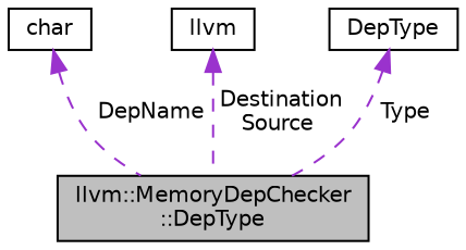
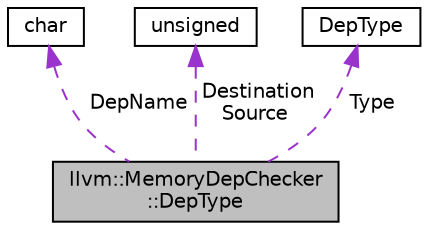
  digraph {
    node [color=black fontname=Helvetica fontsize=10 shape=box]
    edge [color=darkorchid3 dir=back fontname=Helvetica fontsize=10 labelfontname=Helvetica labelfontsize=10 style=dashed]
    n1 [fillcolor=grey75 fontcolor=black height=0.2 label="llvm::MemoryDepChecker\l::DepType" style=filled width=0.4]
    n2 [height=0.2 label=char width=0.4]
-   n3 [height=0.2 label=llvm width=0.4]
+   n3 [height=0.2 label=unsigned width=0.4]
    n4 [height=0.2 label=DepType width=0.4]
    n2 -> n1 [label=" DepName"]
    n3 -> n1 [label=" Destination\nSource"]
    n4 -> n1 [label=" Type"]
  }
